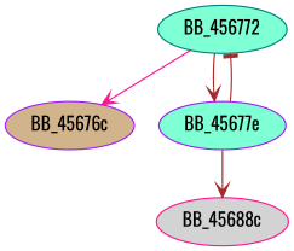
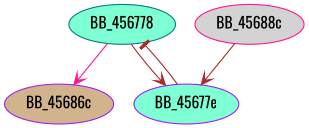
  digraph {
    fontname=Oswald
    node [color=purple fillcolor=aquamarine fontname=Oswald style=filled]
    edge [arrowhead=vee color=brown fontname=Oswald]
-   BB_45676c [fillcolor=tan]
-   BB_456772 [color=teal]
+   BB_45676c [fillcolor=tan label=BB_45686c]
+   BB_456772 [color=teal label=BB_456778]
    BB_45677e
    n4 [color=deeppink fillcolor=lightgrey label=BB_45688c]
    BB_456772 -> BB_45676c [color=deeppink]
    BB_456772 -> BB_45677e
    BB_45677e -> BB_456772 [arrowhead=tee]
-   BB_45677e -> n4
+   n4 -> BB_45677e
  }
